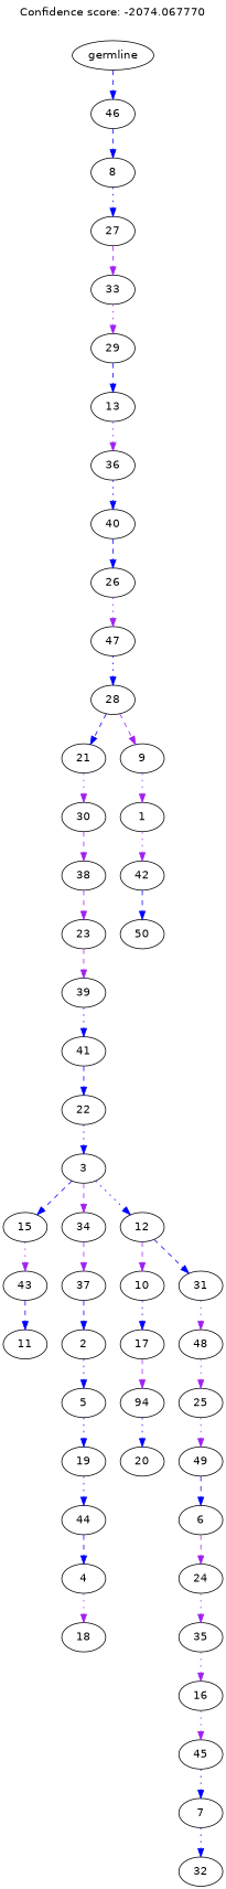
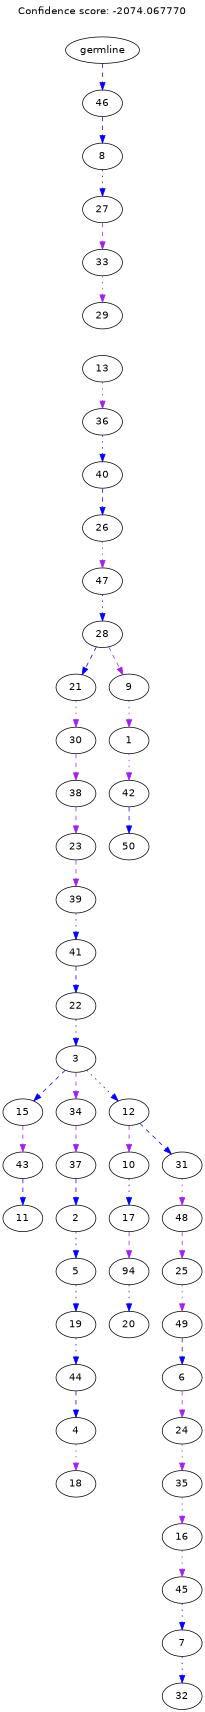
  digraph {
    fontname="DejaVu Sans"
    label="Confidence score: -2074.067770"
    labelloc=t
    node [fontname="DejaVu Sans"]
    edge [color=blue fontname="DejaVu Sans" style=dotted]
    n1 [label=43]
    n2 [label=11]
    n3 [label=15]
    n4 [label=4]
    n5 [label=18]
    n6 [label=44]
    n7 [label=19]
    n8 [label=5]
    n9 [label=2]
    n10 [label=37]
    n11 [label=34]
    n12 [label=94]
    n13 [label=20]
    n14 [label=17]
    n15 [label=10]
    n16 [label=7]
    n17 [label=32]
    n18 [label=45]
    n19 [label=16]
    n20 [label=35]
    n21 [label=24]
    n22 [label=6]
    n23 [label=49]
    n24 [label=25]
    n25 [label=48]
    n26 [label=31]
    n27 [label=12]
    n28 [label=3]
    n29 [label=22]
    n30 [label=41]
    n31 [label=39]
    n32 [label=23]
    n33 [label=38]
    n34 [label=30]
    n35 [label=21]
    n36 [label=42]
    n37 [label=50]
    n38 [label=1]
    n39 [label=9]
    n40 [label=28]
    n41 [label=47]
    n42 [label=26]
    n43 [label=40]
    n44 [label=36]
    n45 [label=13]
    n46 [label=29]
    n47 [label=33]
    n48 [label=27]
    n49 [label=8]
    n50 [label=46]
    n51 [label=germline]
    n1 -> n2 [style=dashed]
-   n3 -> n1 [color=purple]
+   n3 -> n1 [color=purple style=dashed]
    n4 -> n5 [color=purple]
    n6 -> n4 [style=dashed]
    n7 -> n6
    n8 -> n7
    n9 -> n8
    n10 -> n9 [style=dashed]
    n11 -> n10 [color=purple style=dashed]
    n12 -> n13
    n14 -> n12 [color=purple style=dashed]
    n15 -> n14
    n16 -> n17
    n18 -> n16
    n19 -> n18 [color=purple]
    n20 -> n19 [color=purple]
    n21 -> n20 [color=purple]
    n22 -> n21 [color=purple style=dashed]
    n23 -> n22 [style=dashed]
    n24 -> n23 [color=purple]
-   n25 -> n24 [color=purple]
+   n25 -> n24 [color=purple style=dashed]
    n26 -> n25 [color=purple]
    n27 -> n15 [color=purple style=dashed]
    n27 -> n26 [style=dashed]
    n28 -> n3 [style=dashed]
    n28 -> n11 [color=purple style=dashed]
    n28 -> n27
    n29 -> n28
    n30 -> n29 [style=dashed]
    n31 -> n30
    n32 -> n31 [color=purple style=dashed]
    n33 -> n32 [color=purple style=dashed]
    n34 -> n33 [color=purple style=dashed]
    n35 -> n34 [color=purple]
    n36 -> n37 [style=dashed]
    n38 -> n36 [color=purple]
    n39 -> n38 [color=purple]
    n40 -> n35 [style=dashed]
    n40 -> n39 [color=purple style=dashed]
    n41 -> n40
    n42 -> n41 [color=purple]
    n43 -> n42 [style=dashed]
    n44 -> n43
    n45 -> n44 [color=purple]
-   n46 -> n45 [style=dashed]
    n47 -> n46 [color=purple]
    n48 -> n47 [color=purple style=dashed]
    n49 -> n48
    n50 -> n49 [style=dashed]
    n51 -> n50 [style=dashed]
  }
